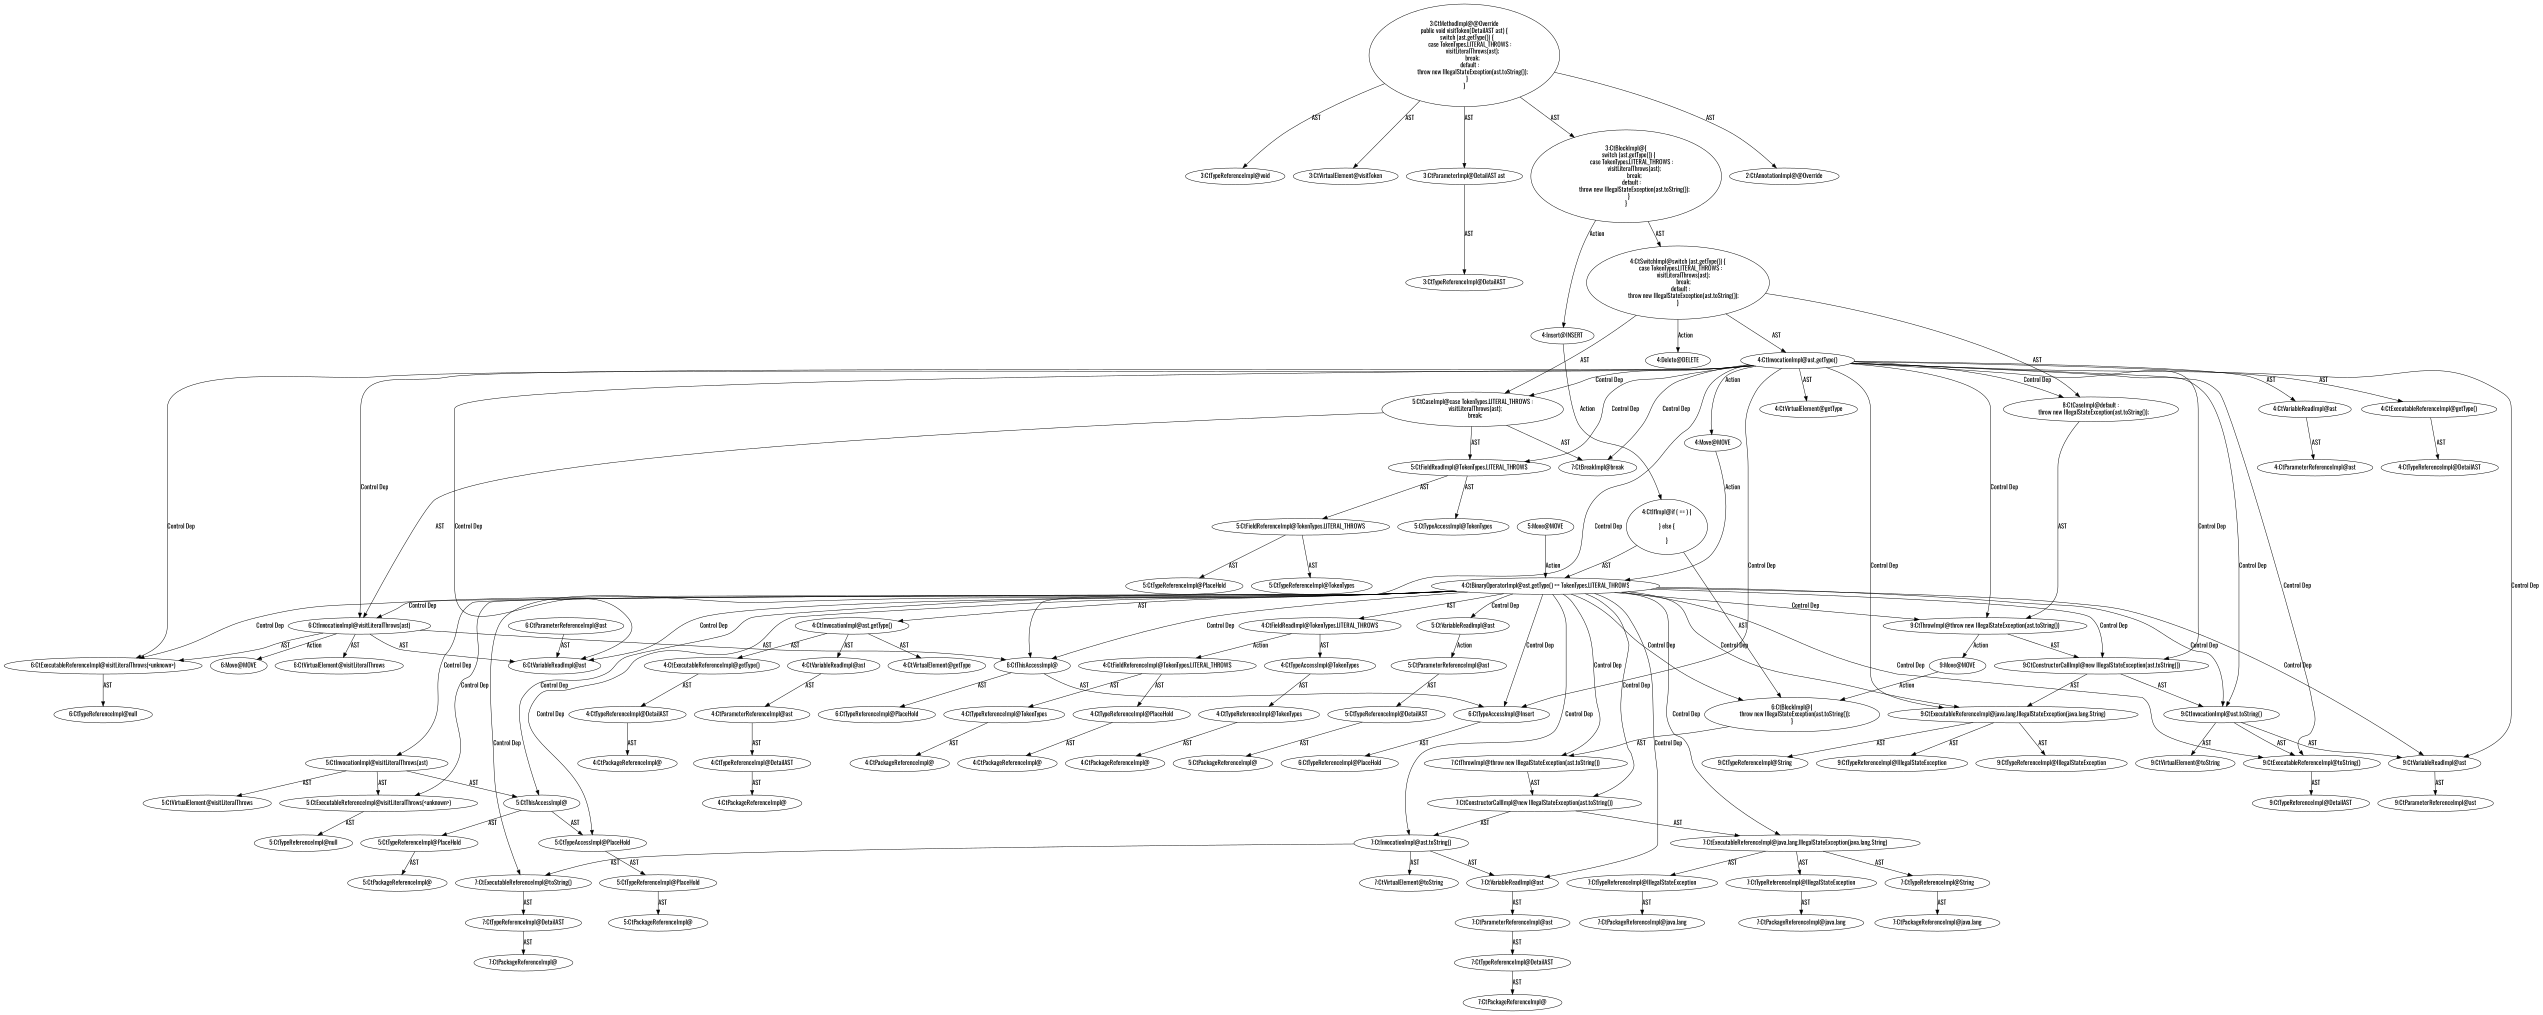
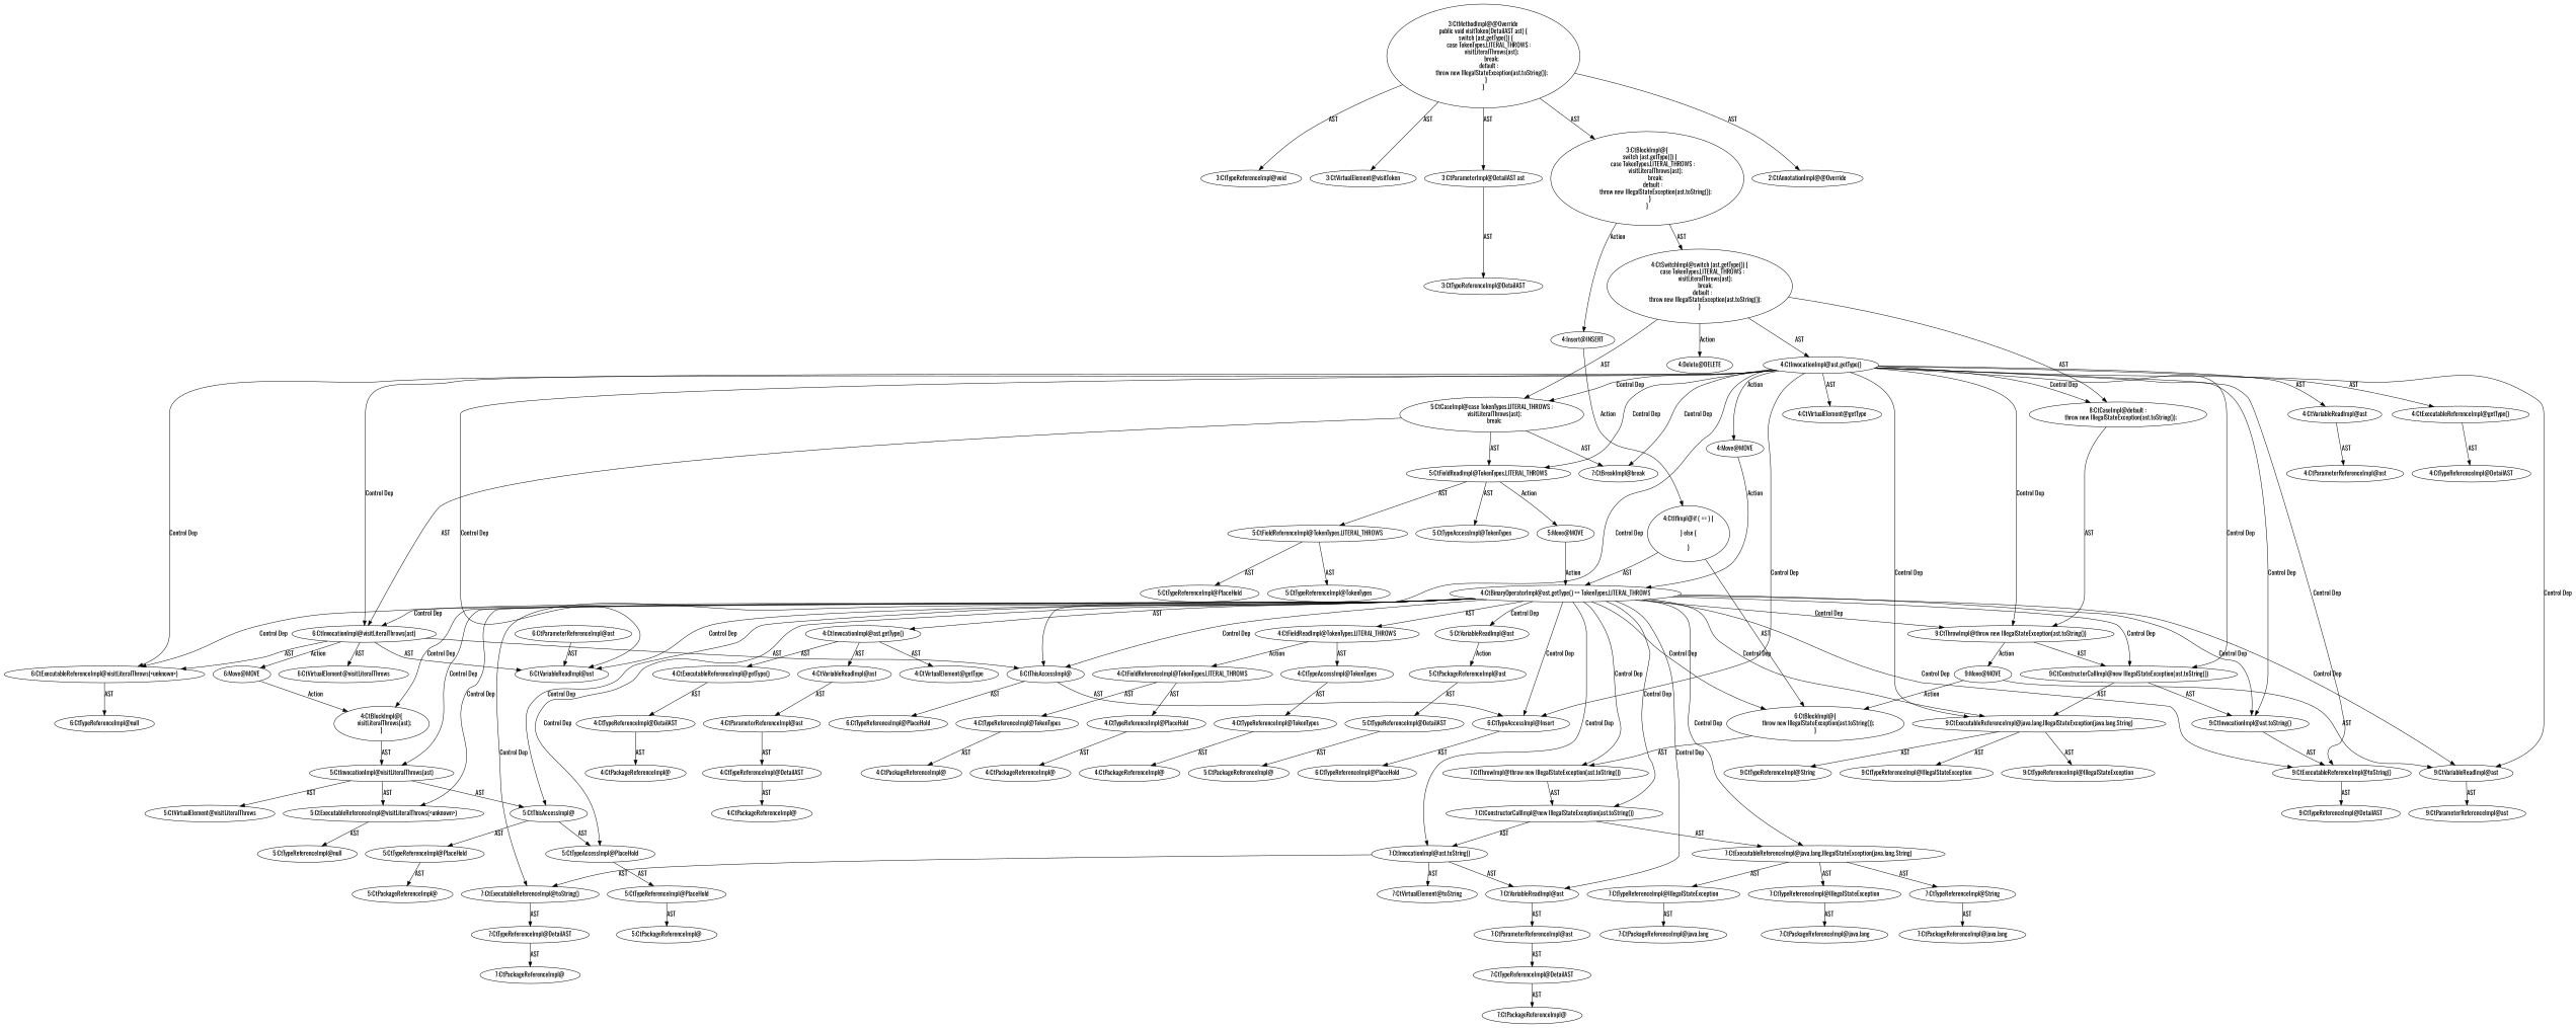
  digraph {
    fontname=Oswald
    node [fontname=Oswald shape=ellipse]
    edge [fontname=Oswald]
    n1 [label="3:CtTypeReferenceImpl@void"]
    n2 [label="3:CtVirtualElement@visitToken"]
    n3 [label="3:CtParameterImpl@DetailAST ast"]
    n4 [label="3:CtTypeReferenceImpl@DetailAST"]
    n5 [label="4:CtExecutableReferenceImpl@getType()"]
    n6 [label="4:CtTypeReferenceImpl@DetailAST"]
    n7 [label="4:CtVirtualElement@getType"]
    n8 [label="4:CtVariableReadImpl@ast"]
    n9 [label="4:CtParameterReferenceImpl@ast"]
    n10 [label="4:CtInvocationImpl@ast.getType()"]
    n11 [label="5:CtFieldReadImpl@TokenTypes.LITERAL_THROWS"]
    n12 [label="6:CtExecutableReferenceImpl@visitLiteralThrows(<unknown>)"]
    n13 [label="6:CtTypeAccessImpl@Insert"]
    n14 [label="6:CtThisAccessImpl@"]
    n15 [label="6:CtVariableReadImpl@ast"]
    n16 [label="6:CtInvocationImpl@visitLiteralThrows(ast)"]
    n17 [label="7:CtBreakImpl@break"]
    n18 [label="5:CtCaseImpl@case TokenTypes.LITERAL_THROWS :\n    visitLiteralThrows(ast);\n    break;"]
    n19 [label="9:CtExecutableReferenceImpl@java.lang.IllegalStateException(java.lang.String)"]
    n20 [label="9:CtExecutableReferenceImpl@toString()"]
    n21 [label="9:CtVariableReadImpl@ast"]
    n22 [label="9:CtInvocationImpl@ast.toString()"]
    n23 [label="9:CtConstructorCallImpl@new IllegalStateException(ast.toString())"]
    n24 [label="9:CtThrowImpl@throw new IllegalStateException(ast.toString())"]
    n25 [label="8:CtCaseImpl@default :\n    throw new IllegalStateException(ast.toString());"]
    n26 [label="4:Move@MOVE"]
    n27 [label="5:CtFieldReferenceImpl@TokenTypes.LITERAL_THROWS"]
    n28 [label="5:CtTypeAccessImpl@TokenTypes"]
    n29 [label="5:Move@MOVE"]
    n30 [label="6:CtTypeReferenceImpl@null"]
    n31 [label="6:CtTypeReferenceImpl@PlaceHold"]
    n32 [label="6:CtTypeReferenceImpl@PlaceHold"]
    n33 [label="6:CtVirtualElement@visitLiteralThrows"]
    n34 [label="6:Move@MOVE"]
    n35 [label="9:CtTypeReferenceImpl@IllegalStateException"]
    n36 [label="9:CtTypeReferenceImpl@IllegalStateException"]
    n37 [label="9:CtTypeReferenceImpl@String"]
    n38 [label="9:CtTypeReferenceImpl@DetailAST"]
    n39 [label="9:CtParameterReferenceImpl@ast"]
-   n40 [label="9:CtVirtualElement@toString"]
    n41 [label="9:Move@MOVE"]
    n42 [label="4:CtBinaryOperatorImpl@ast.getType() == TokenTypes.LITERAL_THROWS"]
    n43 [label="5:CtTypeReferenceImpl@TokenTypes"]
    n44 [label="5:CtTypeReferenceImpl@PlaceHold"]
    n45 [label="6:CtParameterReferenceImpl@ast"]
+   n46 [label="4:CtBlockImpl@\{\n    visitLiteralThrows(ast);\n\}"]
    n47 [label="6:CtBlockImpl@\{\n    throw new IllegalStateException(ast.toString());\n\}"]
    n48 [label="4:CtSwitchImpl@switch (ast.getType()) \{\n    case TokenTypes.LITERAL_THROWS :\n        visitLiteralThrows(ast);\n        break;\n    default :\n        throw new IllegalStateException(ast.toString());\n\}"]
    n49 [label="4:Delete@DELETE"]
    n50 [label="3:CtBlockImpl@\{\n    switch (ast.getType()) \{\n        case TokenTypes.LITERAL_THROWS :\n            visitLiteralThrows(ast);\n            break;\n        default :\n            throw new IllegalStateException(ast.toString());\n    \}\n\}"]
    n51 [label="4:Insert@INSERT"]
    n52 [label="4:CtIfImpl@if ( == ) \{\n\n\} else \{\n\n\}"]
    n53 [label="3:CtMethodImpl@@Override\npublic void visitToken(DetailAST ast) \{\n    switch (ast.getType()) \{\n        case TokenTypes.LITERAL_THROWS :\n            visitLiteralThrows(ast);\n            break;\n        default :\n            throw new IllegalStateException(ast.toString());\n    \}\n\}"]
    n54 [label="2:CtAnnotationImpl@@Override"]
    n55 [label="4:CtPackageReferenceImpl@"]
    n56 [label="4:CtTypeReferenceImpl@DetailAST"]
    n57 [label="4:CtParameterReferenceImpl@ast"]
    n58 [label="4:CtVariableReadImpl@ast"]
    n59 [label="4:CtPackageReferenceImpl@"]
    n60 [label="4:CtTypeReferenceImpl@DetailAST"]
    n61 [label="4:CtExecutableReferenceImpl@getType()"]
    n62 [label="4:CtInvocationImpl@ast.getType()"]
    n63 [label="4:CtVirtualElement@getType"]
    n64 [label="4:CtPackageReferenceImpl@"]
    n65 [label="4:CtTypeReferenceImpl@TokenTypes"]
    n66 [label="4:CtTypeAccessImpl@TokenTypes"]
    n67 [label="4:CtPackageReferenceImpl@"]
    n68 [label="4:CtTypeReferenceImpl@TokenTypes"]
    n69 [label="4:CtPackageReferenceImpl@"]
    n70 [label="4:CtTypeReferenceImpl@PlaceHold"]
    n71 [label="4:CtFieldReferenceImpl@TokenTypes.LITERAL_THROWS"]
    n72 [label="4:CtFieldReadImpl@TokenTypes.LITERAL_THROWS"]
    n73 [label="5:CtTypeAccessImpl@PlaceHold"]
    n74 [label="5:CtThisAccessImpl@"]
    n75 [label="5:CtExecutableReferenceImpl@visitLiteralThrows(<unknown>)"]
    n76 [label="5:CtVariableReadImpl@ast"]
    n77 [label="5:CtInvocationImpl@visitLiteralThrows(ast)"]
    n78 [label="7:CtExecutableReferenceImpl@java.lang.IllegalStateException(java.lang.String)"]
    n79 [label="7:CtVariableReadImpl@ast"]
    n80 [label="7:CtExecutableReferenceImpl@toString()"]
    n81 [label="7:CtInvocationImpl@ast.toString()"]
    n82 [label="7:CtConstructorCallImpl@new IllegalStateException(ast.toString())"]
    n83 [label="7:CtThrowImpl@throw new IllegalStateException(ast.toString())"]
    n84 [label="5:CtTypeReferenceImpl@PlaceHold"]
    n85 [label="5:CtTypeReferenceImpl@PlaceHold"]
    n86 [label="5:CtTypeReferenceImpl@null"]
-   n87 [label="5:CtParameterReferenceImpl@ast"]
+   n87 [label="5:CtPackageReferenceImpl@ast"]
    n88 [label="5:CtVirtualElement@visitLiteralThrows"]
    n89 [label="7:CtTypeReferenceImpl@IllegalStateException"]
    n90 [label="7:CtTypeReferenceImpl@IllegalStateException"]
    n91 [label="7:CtTypeReferenceImpl@String"]
    n92 [label="7:CtParameterReferenceImpl@ast"]
    n93 [label="7:CtTypeReferenceImpl@DetailAST"]
    n94 [label="7:CtVirtualElement@toString"]
    n95 [label="5:CtPackageReferenceImpl@"]
    n96 [label="5:CtPackageReferenceImpl@"]
    n97 [label="5:CtPackageReferenceImpl@"]
    n98 [label="5:CtTypeReferenceImpl@DetailAST"]
    n99 [label="7:CtPackageReferenceImpl@java.lang"]
    n100 [label="7:CtPackageReferenceImpl@java.lang"]
    n101 [label="7:CtPackageReferenceImpl@java.lang"]
    n102 [label="7:CtPackageReferenceImpl@"]
    n103 [label="7:CtTypeReferenceImpl@DetailAST"]
    n104 [label="7:CtPackageReferenceImpl@"]
    n3 -> n4 [label=AST]
    n5 -> n6 [label=AST]
    n8 -> n9 [label=AST]
    n10 -> n5 [label=AST]
    n10 -> n7 [label=AST]
    n10 -> n8 [label=AST]
    n10 -> n11 [label="Control Dep"]
    n10 -> n12 [label="Control Dep"]
    n10 -> n13 [label="Control Dep"]
    n10 -> n14 [label="Control Dep"]
    n10 -> n15 [label="Control Dep"]
    n10 -> n16 [label="Control Dep"]
    n10 -> n17 [label="Control Dep"]
    n10 -> n18 [label="Control Dep"]
    n10 -> n19 [label="Control Dep"]
    n10 -> n20 [label="Control Dep"]
    n10 -> n21 [label="Control Dep"]
    n10 -> n22 [label="Control Dep"]
    n10 -> n23 [label="Control Dep"]
    n10 -> n24 [label="Control Dep"]
    n10 -> n25 [label="Control Dep"]
    n10 -> n26 [label=Action]
    n11 -> n27 [label=AST]
    n11 -> n28 [label=AST]
+   n11 -> n29 [label=Action]
    n12 -> n30 [label=AST]
    n13 -> n31 [label=AST]
    n14 -> n13 [label=AST]
    n14 -> n32 [label=AST]
    n16 -> n12 [label=AST]
    n16 -> n14 [label=AST]
    n16 -> n15 [label=AST]
    n16 -> n33 [label=AST]
    n16 -> n34 [label=Action]
    n18 -> n11 [label=AST]
    n18 -> n16 [label=AST]
    n18 -> n17 [label=AST]
    n19 -> n35 [label=AST]
    n19 -> n36 [label=AST]
    n19 -> n37 [label=AST]
    n20 -> n38 [label=AST]
    n21 -> n39 [label=AST]
    n22 -> n20 [label=AST]
-   n22 -> n21 [label=AST]
-   n22 -> n40 [label=AST]
+   n41 -> n21 [label=AST]
    n23 -> n19 [label=AST]
    n23 -> n22 [label=AST]
    n24 -> n23 [label=AST]
    n24 -> n41 [label=Action]
    n25 -> n24 [label=AST]
    n26 -> n42 [label=Action]
    n27 -> n43 [label=AST]
    n27 -> n44 [label=AST]
    n29 -> n42 [label=Action]
+   n34 -> n46 [label=Action]
    n41 -> n47 [label=Action]
    n42 -> n12 [label="Control Dep"]
    n42 -> n13 [label="Control Dep"]
    n42 -> n14 [label="Control Dep"]
    n42 -> n15 [label="Control Dep"]
    n42 -> n16 [label="Control Dep"]
    n42 -> n19 [label="Control Dep"]
    n42 -> n20 [label="Control Dep"]
    n42 -> n21 [label="Control Dep"]
    n42 -> n22 [label="Control Dep"]
    n42 -> n23 [label="Control Dep"]
    n42 -> n24 [label="Control Dep"]
+   n42 -> n46 [label="Control Dep"]
    n42 -> n47 [label="Control Dep"]
    n42 -> n62 [label=AST]
    n42 -> n72 [label=AST]
    n42 -> n73 [label="Control Dep"]
    n42 -> n74 [label="Control Dep"]
    n42 -> n75 [label="Control Dep"]
    n42 -> n76 [label="Control Dep"]
    n42 -> n77 [label="Control Dep"]
    n42 -> n78 [label="Control Dep"]
    n42 -> n79 [label="Control Dep"]
    n42 -> n80 [label="Control Dep"]
    n42 -> n81 [label="Control Dep"]
    n42 -> n82 [label="Control Dep"]
    n42 -> n83 [label="Control Dep"]
    n45 -> n15 [label=AST]
+   n46 -> n77 [label=AST]
    n47 -> n83 [label=AST]
    n48 -> n10 [label=AST]
    n48 -> n18 [label=AST]
    n48 -> n25 [label=AST]
    n48 -> n49 [label=Action]
    n50 -> n48 [label=AST]
    n50 -> n51 [label=Action]
    n51 -> n52 [label=Action]
    n52 -> n42 [label=AST]
    n52 -> n47 [label=AST]
    n53 -> n1 [label=AST]
    n53 -> n2 [label=AST]
    n53 -> n3 [label=AST]
    n53 -> n50 [label=AST]
    n53 -> n54 [label=AST]
    n56 -> n55 [label=AST]
    n57 -> n56 [label=AST]
    n58 -> n57 [label=AST]
    n60 -> n59 [label=AST]
    n61 -> n60 [label=AST]
    n62 -> n58 [label=AST]
    n62 -> n61 [label=AST]
    n62 -> n63 [label=AST]
    n65 -> n64 [label=AST]
    n66 -> n65 [label=AST]
    n68 -> n67 [label=AST]
    n70 -> n69 [label=AST]
    n71 -> n68 [label=AST]
    n71 -> n70 [label=AST]
    n72 -> n66 [label=AST]
    n72 -> n71 [label=Action]
    n73 -> n84 [label=AST]
    n74 -> n73 [label=AST]
    n74 -> n85 [label=AST]
    n75 -> n86 [label=AST]
    n76 -> n87 [label=Action]
    n77 -> n74 [label=AST]
    n77 -> n75 [label=AST]
    n77 -> n88 [label=AST]
    n78 -> n89 [label=AST]
    n78 -> n90 [label=AST]
    n78 -> n91 [label=AST]
    n79 -> n92 [label=AST]
    n80 -> n93 [label=AST]
    n81 -> n79 [label=AST]
    n81 -> n80 [label=AST]
    n81 -> n94 [label=AST]
    n82 -> n78 [label=AST]
    n82 -> n81 [label=AST]
    n83 -> n82 [label=AST]
    n84 -> n96 [label=AST]
    n85 -> n95 [label=AST]
    n87 -> n98 [label=AST]
    n89 -> n99 [label=AST]
    n90 -> n100 [label=AST]
    n91 -> n101 [label=AST]
    n92 -> n103 [label=AST]
    n93 -> n104 [label=AST]
    n98 -> n97 [label=AST]
    n103 -> n102 [label=AST]
  }
